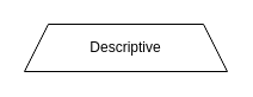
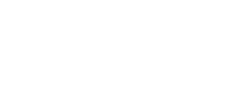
  <mxCell id="0" />
  <mxCell id="1" parent="0" />
- <mxCell id="2" value="Descriptive" style="shape=trapezoid;perimeter=trapezoidPerimeter;whiteSpace=wrap;html=1;fixedSize=1;" vertex="1" parent="1"><mxGeometry x="20" y="20" width="170" height="40" as="geometry" /></mxCell>
